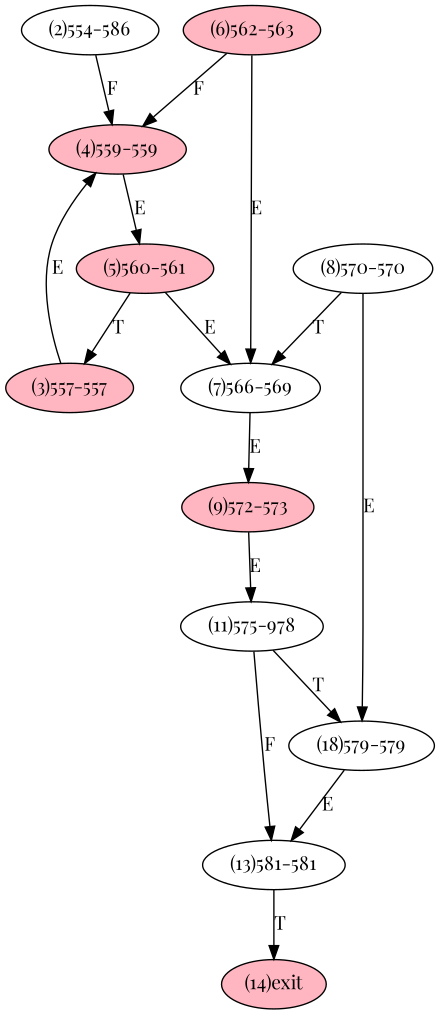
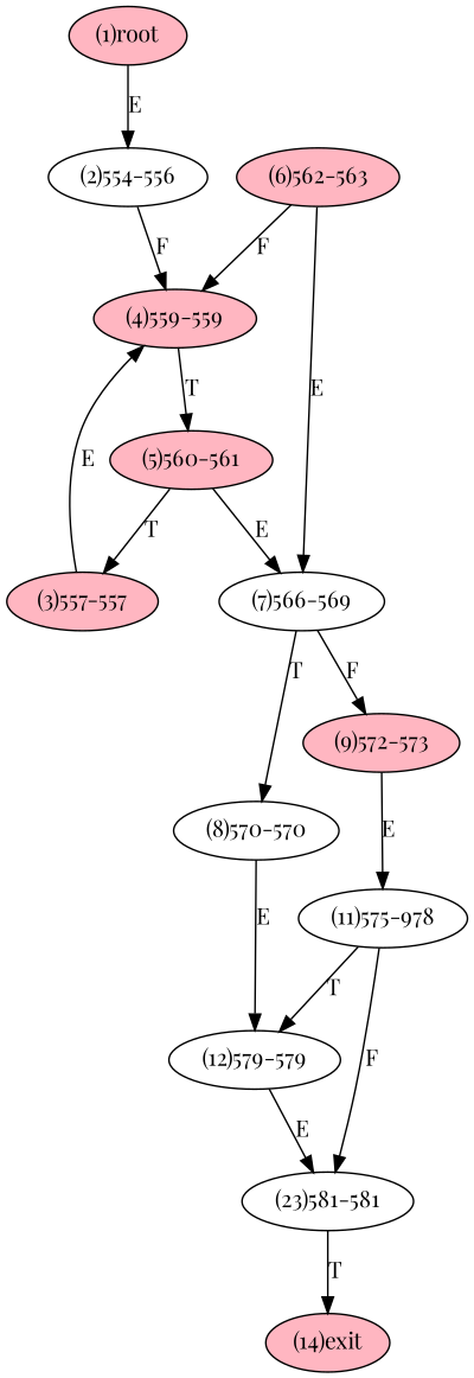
  digraph {
    fontname="Playfair Display"
    node [fillcolor=lightpink fontname="Playfair Display" style=filled]
    edge [fontname="Playfair Display"]
-   n2 [fillcolor=white label="(2)554-586"]
+   n1 [label="(1)root"]
+   n2 [fillcolor=white label="(2)554-556"]
    n3 [label="(4)559-559"]
    n4 [label="(3)557-557"]
    n5 [label="(5)560-561"]
    n6 [fillcolor=white label="(7)566-569"]
    n7 [label="(6)562-563"]
    n8 [fillcolor=white label="(8)570-570"]
    n9 [label="(9)572-573"]
-   n10 [fillcolor=white label="(18)579-579"]
+   n10 [fillcolor=white label="(12)579-579"]
    n11 [fillcolor=white label="(11)575-978"]
-   n12 [fillcolor=white label="(13)581-581"]
+   n12 [fillcolor=white label="(23)581-581"]
    n13 [label="(14)exit"]
+   n1 -> n2 [label=E]
    n2 -> n3 [label=F]
-   n3 -> n5 [label=E]
+   n3 -> n5 [label=T]
    n4 -> n3 [label=E]
    n5 -> n4 [label=T]
    n5 -> n6 [label=E]
-   n8 -> n6 [label=T]
-   n6 -> n9 [label=E]
+   n6 -> n8 [label=T]
+   n6 -> n9 [label=F]
    n7 -> n3 [label=F]
    n7 -> n6 [label=E]
    n8 -> n10 [label=E]
    n9 -> n11 [label=E]
    n10 -> n12 [label=E]
    n11 -> n10 [label=T]
    n11 -> n12 [label=F]
    n12 -> n13 [label=T]
  }
